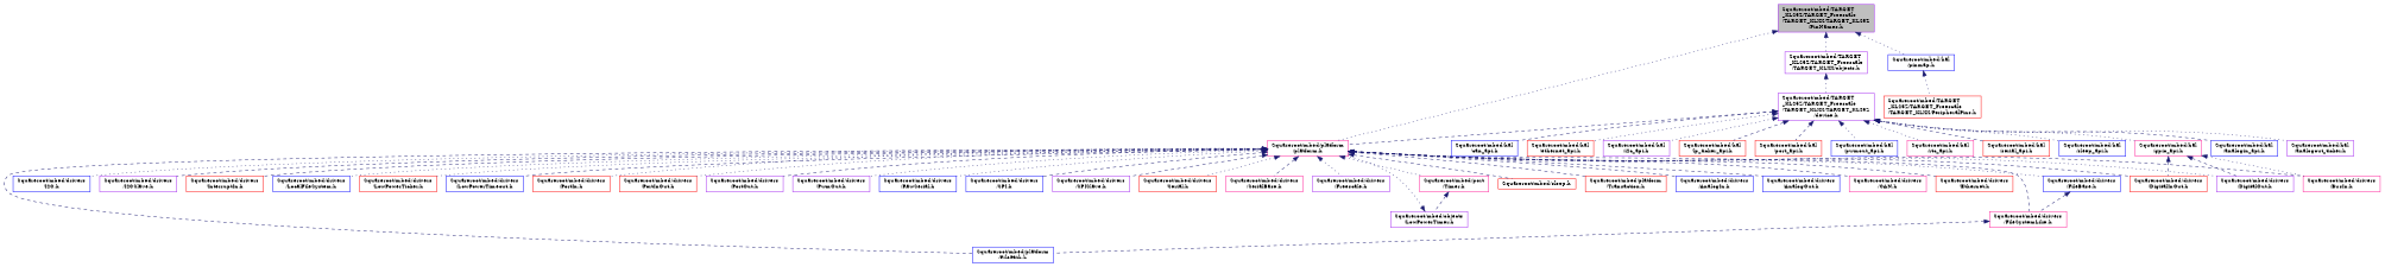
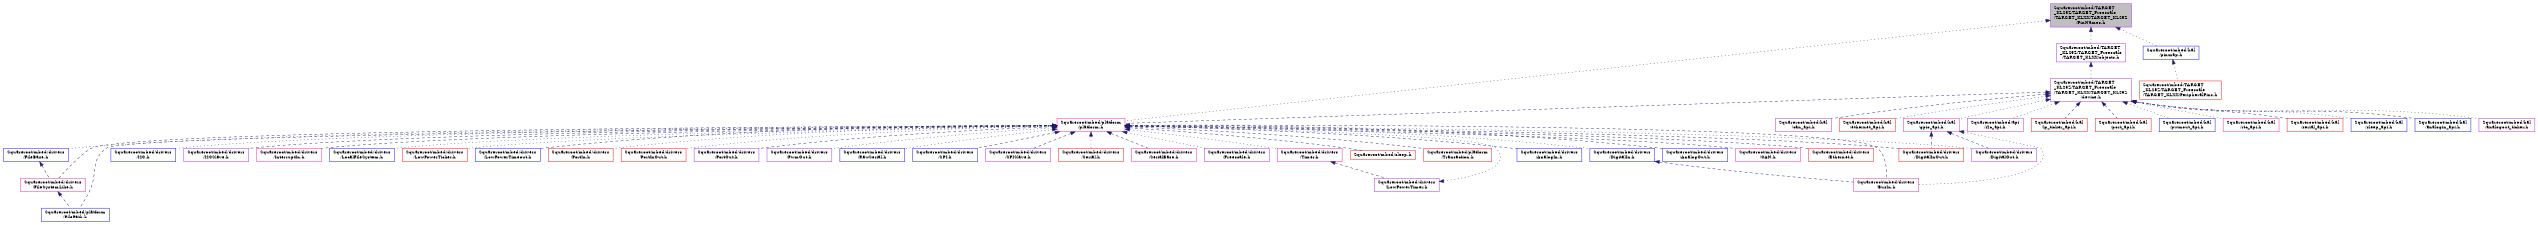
  digraph {
    fontname="DejaVu Serif"
    node [color=blue fillcolor=white fontname="DejaVu Serif" fontsize=10 shape=record style=filled]
    edge [color=midnightblue dir=back fontname="DejaVu Serif" fontsize=10 labelfontname=Helvetica labelfontsize=10 style=dashed]
    n1 [color=purple fillcolor=grey75 fontcolor=black height=0.2 label="Squareroot/mbed/TARGET\l_KL25Z/TARGET_Freescale\l/TARGET_KLXX/TARGET_KL25Z\l/PinNames.h" width=0.4]
    n2 [color=purple height=0.2 label="Squareroot/mbed/TARGET\l_KL25Z/TARGET_Freescale\l/TARGET_KLXX/objects.h" width=0.4]
    n3 [color=deeppink height=0.2 label="Squareroot/mbed/platform\l/platform.h" width=0.4]
    n4 [height=0.2 label="Squareroot/mbed/hal\l/pinmap.h" width=0.4]
    n5 [color=purple height=0.2 label="Squareroot/mbed/TARGET\l_KL25Z/TARGET_Freescale\l/TARGET_KLXX/TARGET_KL25Z\l/device.h" width=0.4]
+   n6 [height=0.2 label="Squareroot/mbed/drivers\l/DigitalIn.h" width=0.4]
    n7 [color=red height=0.2 label="Squareroot/mbed/drivers\l/DigitalInOut.h" width=0.4]
    n8 [color=purple height=0.2 label="Squareroot/mbed/drivers\l/DigitalOut.h" width=0.4]
    n9 [color=deeppink height=0.2 label="Squareroot/mbed/drivers\l/BusIn.h" width=0.4]
    n10 [height=0.2 label="Squareroot/mbed/drivers\l/AnalogIn.h" width=0.4]
    n11 [height=0.2 label="Squareroot/mbed/drivers\l/AnalogOut.h" width=0.4]
    n12 [color=deeppink height=0.2 label="Squareroot/mbed/drivers\l/CAN.h" width=0.4]
    n13 [color=red height=0.2 label="Squareroot/mbed/drivers\l/Ethernet.h" width=0.4]
    n14 [height=0.2 label="Squareroot/mbed/drivers\l/FileBase.h" width=0.4]
    n15 [color=deeppink height=0.2 label="Squareroot/mbed/drivers\l/FileSystemLike.h" width=0.4]
    n16 [height=0.2 label="Squareroot/mbed/platform\l/FilePath.h" width=0.4]
    n17 [height=0.2 label="Squareroot/mbed/drivers\l/I2C.h" width=0.4]
    n18 [color=purple height=0.2 label="Squareroot/mbed/drivers\l/I2CSlave.h" width=0.4]
-   n19 [color=red height=0.2 label="Squareroot/mbed/drivers\l/InterruptIn.h" width=0.4]
+   n19 [color=deeppink height=0.2 label="Squareroot/mbed/drivers\l/InterruptIn.h" width=0.4]
    n20 [height=0.2 label="Squareroot/mbed/drivers\l/LocalFileSystem.h" width=0.4]
    n21 [color=red height=0.2 label="Squareroot/mbed/drivers\l/LowPowerTicker.h" width=0.4]
    n22 [height=0.2 label="Squareroot/mbed/drivers\l/LowPowerTimeout.h" width=0.4]
    n23 [color=red height=0.2 label="Squareroot/mbed/drivers\l/PortIn.h" width=0.4]
    n24 [color=red height=0.2 label="Squareroot/mbed/drivers\l/PortInOut.h" width=0.4]
    n25 [color=purple height=0.2 label="Squareroot/mbed/drivers\l/PortOut.h" width=0.4]
    n26 [color=purple height=0.2 label="Squareroot/mbed/drivers\l/PwmOut.h" width=0.4]
    n27 [height=0.2 label="Squareroot/mbed/drivers\l/RawSerial.h" width=0.4]
    n28 [height=0.2 label="Squareroot/mbed/drivers\l/SPI.h" width=0.4]
    n29 [color=purple height=0.2 label="Squareroot/mbed/drivers\l/SPISlave.h" width=0.4]
    n30 [color=red height=0.2 label="Squareroot/mbed/drivers\l/Serial.h" width=0.4]
    n31 [color=deeppink height=0.2 label="Squareroot/mbed/drivers\l/SerialBase.h" width=0.4]
    n32 [color=purple height=0.2 label="Squareroot/mbed/drivers\l/Freescale.h" width=0.4]
-   n33 [color=deeppink height=0.2 label="Squareroot/mbed/port\l/Timer.h" width=0.4]
+   n33 [color=deeppink height=0.2 label="Squareroot/mbed/drivers\l/Timer.h" width=0.4]
    n34 [color=red height=0.2 label="Squareroot/mbed/sleep.h" width=0.4]
    n35 [color=red height=0.2 label="Squareroot/mbed/platform\l/Transaction.h" width=0.4]
    n36 [color=red height=0.2 label="Squareroot/mbed/TARGET\l_KL25Z/TARGET_Freescale\l/TARGET_KLXX/PeripheralPins.h" width=0.4]
    n37 [height=0.2 label="Squareroot/mbed/hal\l/analogin_api.h" width=0.4]
    n38 [color=purple height=0.2 label="Squareroot/mbed/hal\l/analogout_ticker.h" width=0.4]
-   n39 [height=0.2 label="Squareroot/mbed/hal\l/can_api.h" width=0.4]
+   n39 [color=purple height=0.2 label="Squareroot/mbed/hal\l/can_api.h" width=0.4]
    n40 [color=red height=0.2 label="Squareroot/mbed/hal\l/ethernet_api.h" width=0.4]
    n41 [color=deeppink height=0.2 label="Squareroot/mbed/hal\l/gpio_api.h" width=0.4]
-   n42 [color=purple height=0.2 label="Squareroot/mbed/hal\l/i2c_api.h" width=0.4]
+   n42 [color=purple height=0.2 label="Squareroot/mbed/api\l/i2c_api.h" width=0.4]
    n43 [color=red height=0.2 label="Squareroot/mbed/hal\l/lp_ticker_api.h" width=0.4]
    n44 [color=red height=0.2 label="Squareroot/mbed/hal\l/port_api.h" width=0.4]
    n45 [height=0.2 label="Squareroot/mbed/hal\l/pwmout_api.h" width=0.4]
    n46 [color=deeppink height=0.2 label="Squareroot/mbed/hal\l/rtc_api.h" width=0.4]
    n47 [color=red height=0.2 label="Squareroot/mbed/hal\l/serial_api.h" width=0.4]
    n48 [height=0.2 label="Squareroot/mbed/hal\l/sleep_api.h" width=0.4]
-   n49 [color=purple height=0.2 label="Squareroot/mbed/objects\l/LowPowerTimer.h" width=0.4]
+   n49 [color=purple height=0.2 label="Squareroot/mbed/drivers\l/LowPowerTimer.h" width=0.4]
    n1 -> n2 [style=dotted]
    n1 -> n3 [style=dotted]
    n1 -> n4 [style=dotted]
    n2 -> n5 [style=dotted]
+   n3 -> n6 [style=dotted]
    n3 -> n7
    n3 -> n8 [style=dotted]
    n3 -> n9
    n3 -> n10
    n3 -> n11
    n3 -> n12
    n3 -> n13
    n3 -> n14 [style=dotted]
    n3 -> n15
    n3 -> n16
    n3 -> n17 [style=dotted]
    n3 -> n18
    n3 -> n19
    n3 -> n20 [style=dotted]
    n3 -> n21 [style=dotted]
    n3 -> n22
    n3 -> n23 [style=dotted]
    n3 -> n24 [style=dotted]
    n3 -> n25
    n3 -> n26 [style=dotted]
    n3 -> n27 [style=dotted]
    n3 -> n28
    n3 -> n29
    n3 -> n30 [style=dotted]
    n3 -> n31
    n3 -> n32 [style=dotted]
    n3 -> n33 [style=dotted]
    n3 -> n34
    n3 -> n35
    n4 -> n36 [style=dotted]
    n5 -> n3
    n5 -> n37
    n5 -> n38 [style=dotted]
    n5 -> n39
    n5 -> n40 [style=dotted]
    n5 -> n41 [style=dotted]
    n5 -> n42 [style=dotted]
    n5 -> n43
    n5 -> n44
    n5 -> n45 [style=dotted]
    n5 -> n46 [style=dotted]
    n5 -> n47
    n5 -> n48 [style=dotted]
+   n6 -> n9
    n14 -> n15
    n15 -> n16
    n33 -> n49
    n41 -> n7
    n41 -> n8
    n41 -> n9 [style=dotted]
    n49 -> n3 [style=dotted]
  }
